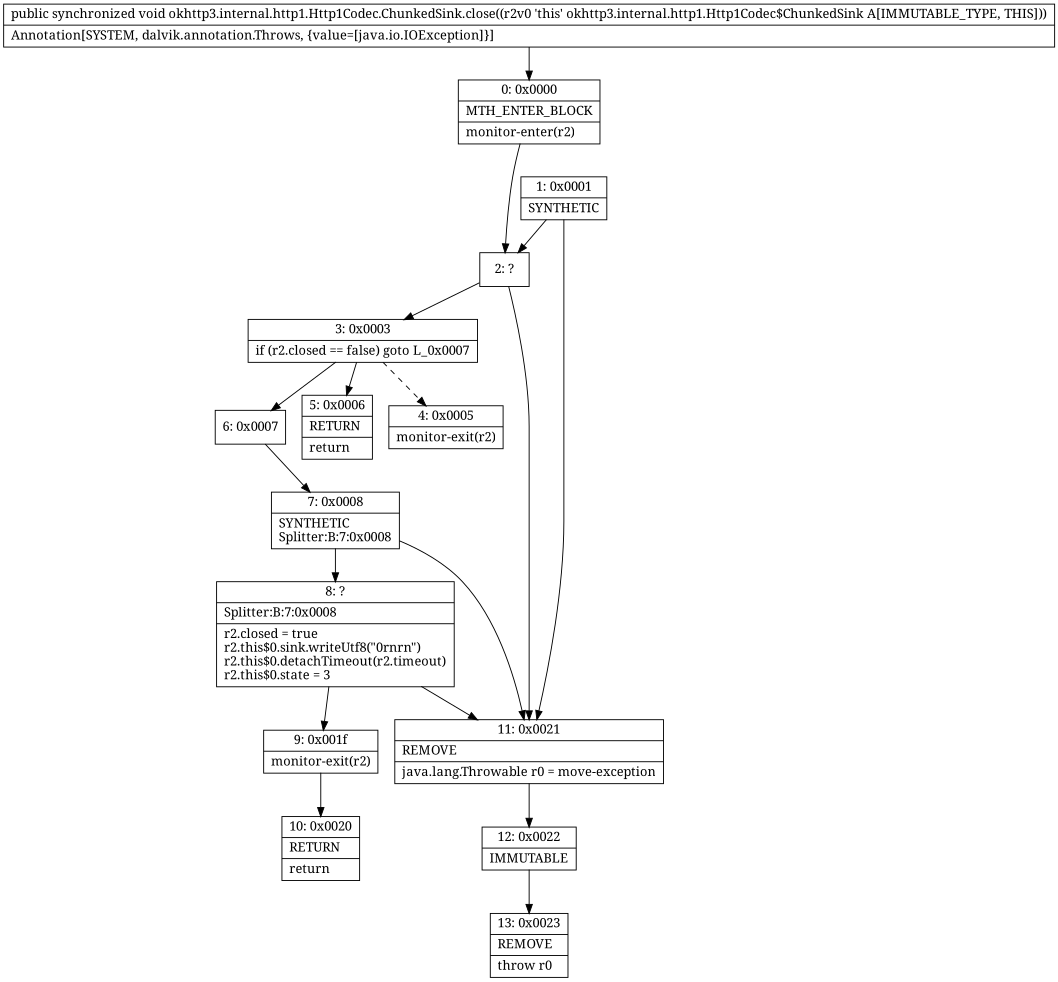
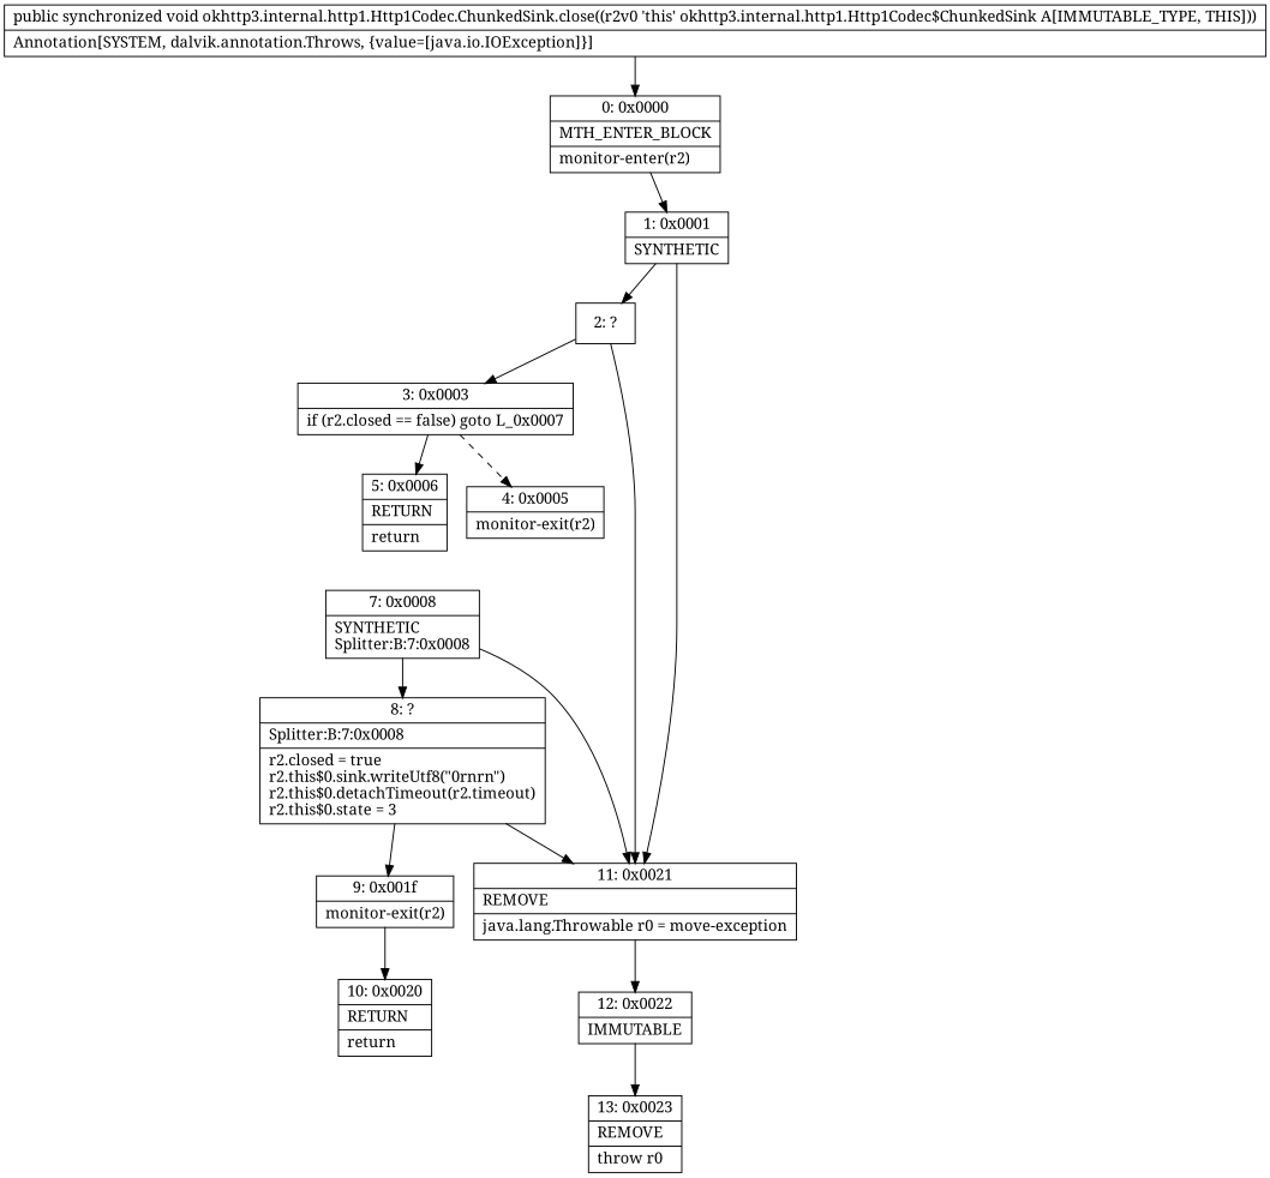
  digraph {
    fontname="Noto Serif"
    node [fontname="Noto Serif" shape=record]
    edge [fontname="Noto Serif"]
    n1 [label="{0\:\ 0x0000|MTH_ENTER_BLOCK\l|monitor\-enter(r2)\l}"]
    n2 [label="{1\:\ 0x0001|SYNTHETIC\l}"]
    n3 [label="{2\:\ ?}"]
    n4 [label="{11\:\ 0x0021|REMOVE\l|java.lang.Throwable r0 = move\-exception\l}"]
    n5 [label="{3\:\ 0x0003|if (r2.closed == false) goto L_0x0007\l}"]
    n6 [label="{12\:\ 0x0022|IMMUTABLE\l}"]
    n7 [label="{4\:\ 0x0005|monitor\-exit(r2)\l}"]
-   n8 [label="{6\:\ 0x0007}"]
    n9 [label="{5\:\ 0x0006|RETURN\l|return\l}"]
    n10 [label="{7\:\ 0x0008|SYNTHETIC\lSplitter:B:7:0x0008\l}"]
    n11 [label="{8\:\ ?|Splitter:B:7:0x0008\l|r2.closed = true\lr2.this$0.sink.writeUtf8(\"0rnrn\")\lr2.this$0.detachTimeout(r2.timeout)\lr2.this$0.state = 3\l}"]
    n12 [label="{9\:\ 0x001f|monitor\-exit(r2)\l}"]
    n13 [label="{10\:\ 0x0020|RETURN\l|return\l}"]
    n14 [label="{13\:\ 0x0023|REMOVE\l|throw r0\l}"]
    n15 [label="{public synchronized void okhttp3.internal.http1.Http1Codec.ChunkedSink.close((r2v0 'this' okhttp3.internal.http1.Http1Codec$ChunkedSink A[IMMUTABLE_TYPE, THIS]))  | Annotation[SYSTEM, dalvik.annotation.Throws, \{value=[java.io.IOException]\}]\l}"]
-   n1 -> n3
+   n1 -> n2
    n2 -> n3
    n2 -> n4
    n3 -> n4
    n3 -> n5
    n4 -> n6
    n5 -> n7 [style=dashed]
-   n5 -> n8
    n5 -> n9
    n6 -> n14
-   n8 -> n10
    n10 -> n4
    n10 -> n11
    n11 -> n4
    n11 -> n12
    n12 -> n13
    n15 -> n1
  }
